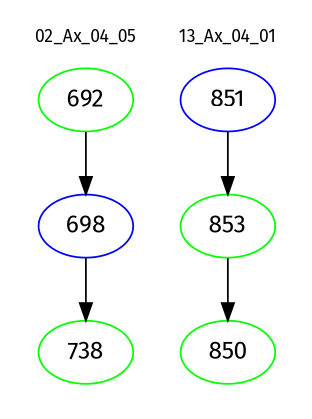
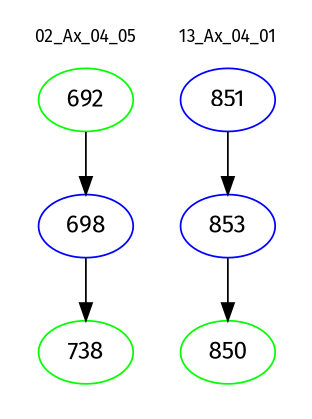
  digraph {
    fontname="Fira Sans"
    node [color=green fontname="Fira Sans"]
    edge [color=black fontname="Fira Sans"]
    n1 [color=blue label=698]
    n2 [label=692]
    n3 [label=738]
    n4 [color=blue label=851]
    n5 [label=850]
-   n6 [label=853]
+   n6 [color=blue label=853]
    subgraph cluster_1 {
      color=white
      fontsize=10
      label="02_Ax_04_05"
      n1
      n2
      n3
    }
    subgraph cluster_2 {
      color=white
      fontsize=10
      label="13_Ax_04_01"
      n4
      n5
      n6
    }
    n1 -> n3
    n2 -> n1
    n4 -> n6
    n6 -> n5
  }
